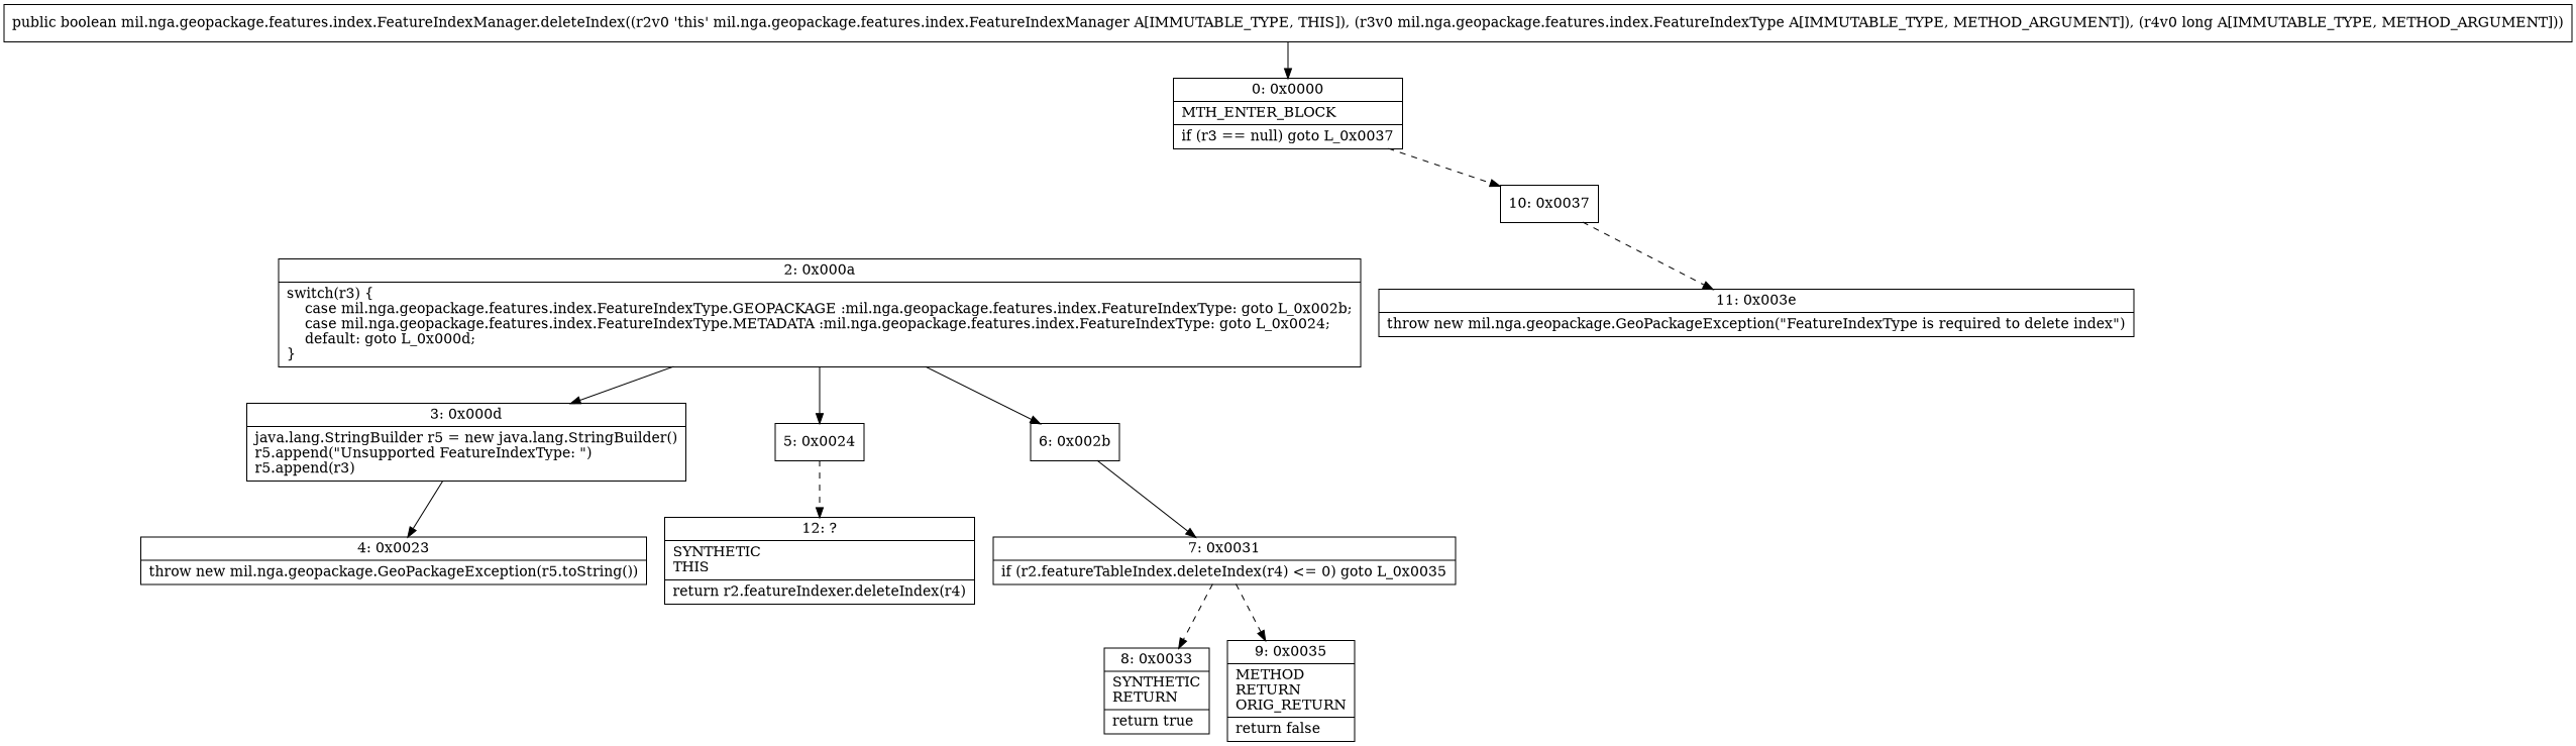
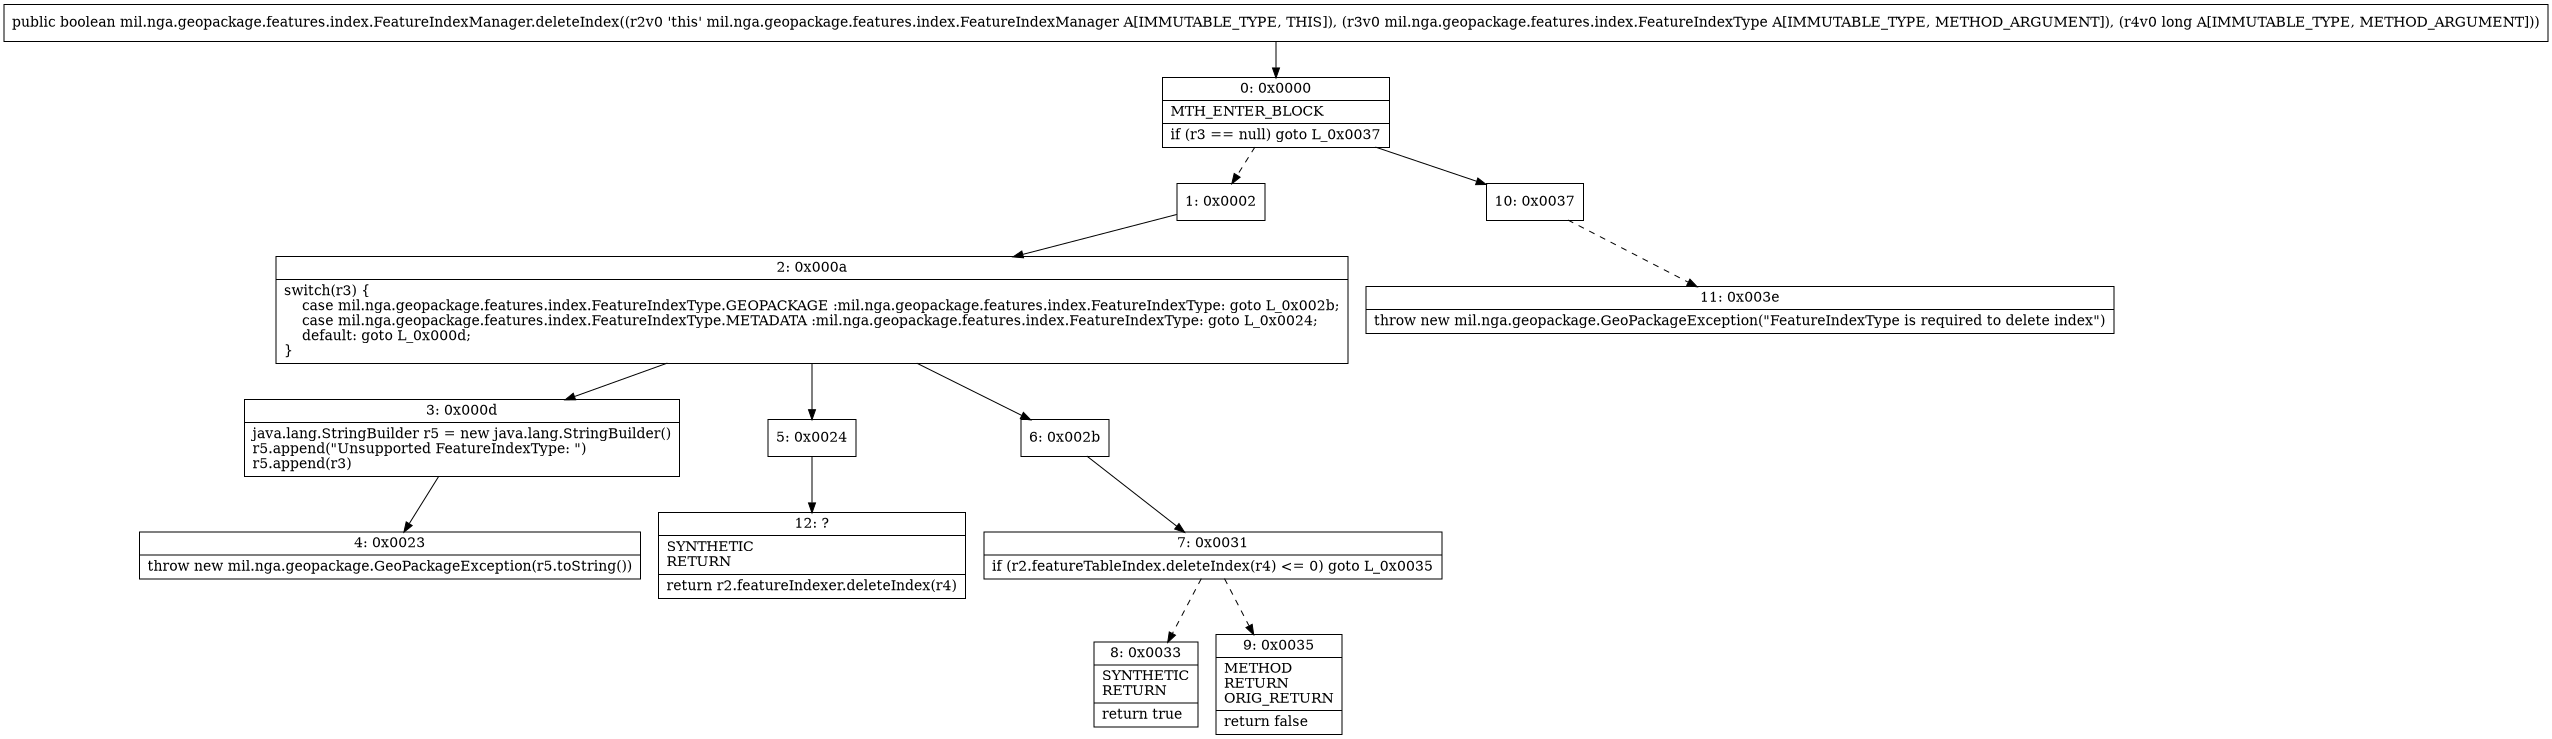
  digraph {
    node [shape=record]
    n1 [label="{0\:\ 0x0000|MTH_ENTER_BLOCK\l|if (r3 == null) goto L_0x0037\l}"]
+   n2 [label="{1\:\ 0x0002}"]
    n3 [label="{10\:\ 0x0037}"]
    n4 [label="{2\:\ 0x000a|switch(r3) \{\l    case mil.nga.geopackage.features.index.FeatureIndexType.GEOPACKAGE :mil.nga.geopackage.features.index.FeatureIndexType: goto L_0x002b;\l    case mil.nga.geopackage.features.index.FeatureIndexType.METADATA :mil.nga.geopackage.features.index.FeatureIndexType: goto L_0x0024;\l    default: goto L_0x000d;\l\}\l}"]
    n5 [label="{11\:\ 0x003e|throw new mil.nga.geopackage.GeoPackageException(\"FeatureIndexType is required to delete index\")\l}"]
    n6 [label="{3\:\ 0x000d|java.lang.StringBuilder r5 = new java.lang.StringBuilder()\lr5.append(\"Unsupported FeatureIndexType: \")\lr5.append(r3)\l}"]
    n7 [label="{5\:\ 0x0024}"]
    n8 [label="{6\:\ 0x002b}"]
    n9 [label="{4\:\ 0x0023|throw new mil.nga.geopackage.GeoPackageException(r5.toString())\l}"]
-   n10 [label="{12\:\ ?|SYNTHETIC\lTHIS\l|return r2.featureIndexer.deleteIndex(r4)\l}"]
+   n10 [label="{12\:\ ?|SYNTHETIC\lRETURN\l|return r2.featureIndexer.deleteIndex(r4)\l}"]
    n11 [label="{7\:\ 0x0031|if (r2.featureTableIndex.deleteIndex(r4) \<= 0) goto L_0x0035\l}"]
    n12 [label="{8\:\ 0x0033|SYNTHETIC\lRETURN\l|return true\l}"]
    n13 [label="{9\:\ 0x0035|METHOD\lRETURN\lORIG_RETURN\l|return false\l}"]
    n14 [label="{public boolean mil.nga.geopackage.features.index.FeatureIndexManager.deleteIndex((r2v0 'this' mil.nga.geopackage.features.index.FeatureIndexManager A[IMMUTABLE_TYPE, THIS]), (r3v0 mil.nga.geopackage.features.index.FeatureIndexType A[IMMUTABLE_TYPE, METHOD_ARGUMENT]), (r4v0 long A[IMMUTABLE_TYPE, METHOD_ARGUMENT])) }"]
-   n1 -> n3 [style=dashed]
+   n1 -> n2 [style=dashed]
+   n1 -> n3
+   n2 -> n4
    n3 -> n5 [style=dashed]
    n4 -> n6
    n4 -> n7
    n4 -> n8
    n6 -> n9
-   n7 -> n10 [style=dashed]
+   n7 -> n10
    n8 -> n11
    n11 -> n12 [style=dashed]
    n11 -> n13 [style=dashed]
    n14 -> n1
  }
